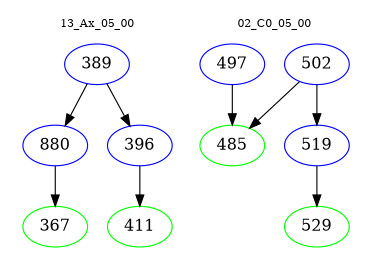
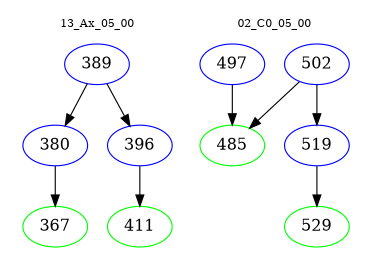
  digraph {
    node [color=blue]
    edge [color=black]
    n1 [label=389]
-   n2 [label=880]
+   n2 [label=380]
    n3 [label=396]
    n4 [color=green label=367]
    n5 [color=green label=411]
    n6 [label=502]
    n7 [label=497]
    n8 [label=519]
    n9 [color=green label=485]
    n10 [color=green label=529]
    subgraph cluster_1 {
      color=white
      fontsize=10
      label="13_Ax_05_00"
      n1
      n2
      n3
      n4
      n5
    }
    subgraph cluster_2 {
      color=white
      fontsize=10
      label="02_C0_05_00"
      n6
      n7
      n8
      n9
      n10
    }
    n1 -> n2
    n1 -> n3
    n2 -> n4
    n3 -> n5
    n6 -> n8
    n6 -> n9
    n7 -> n9
    n8 -> n10
  }
